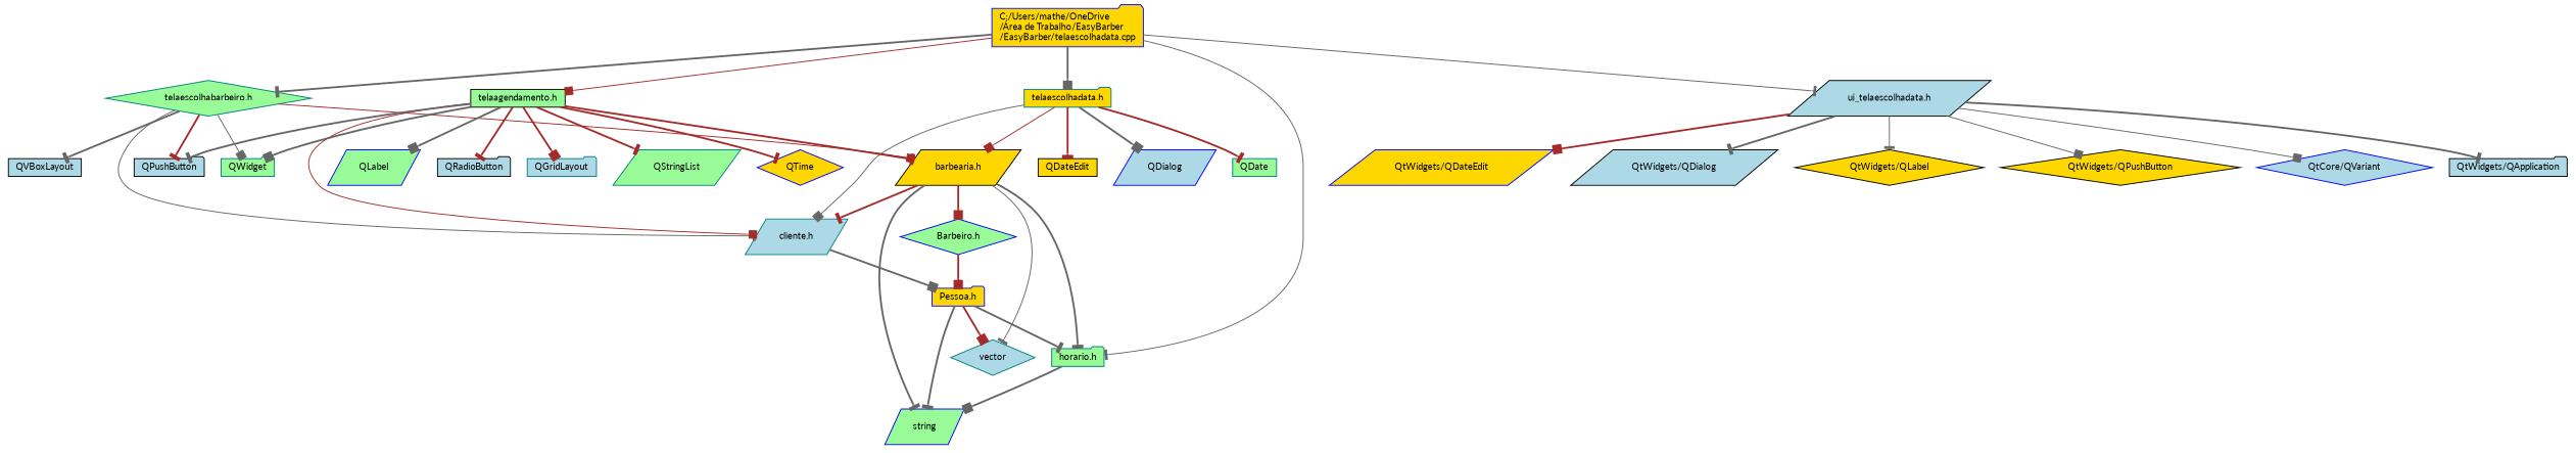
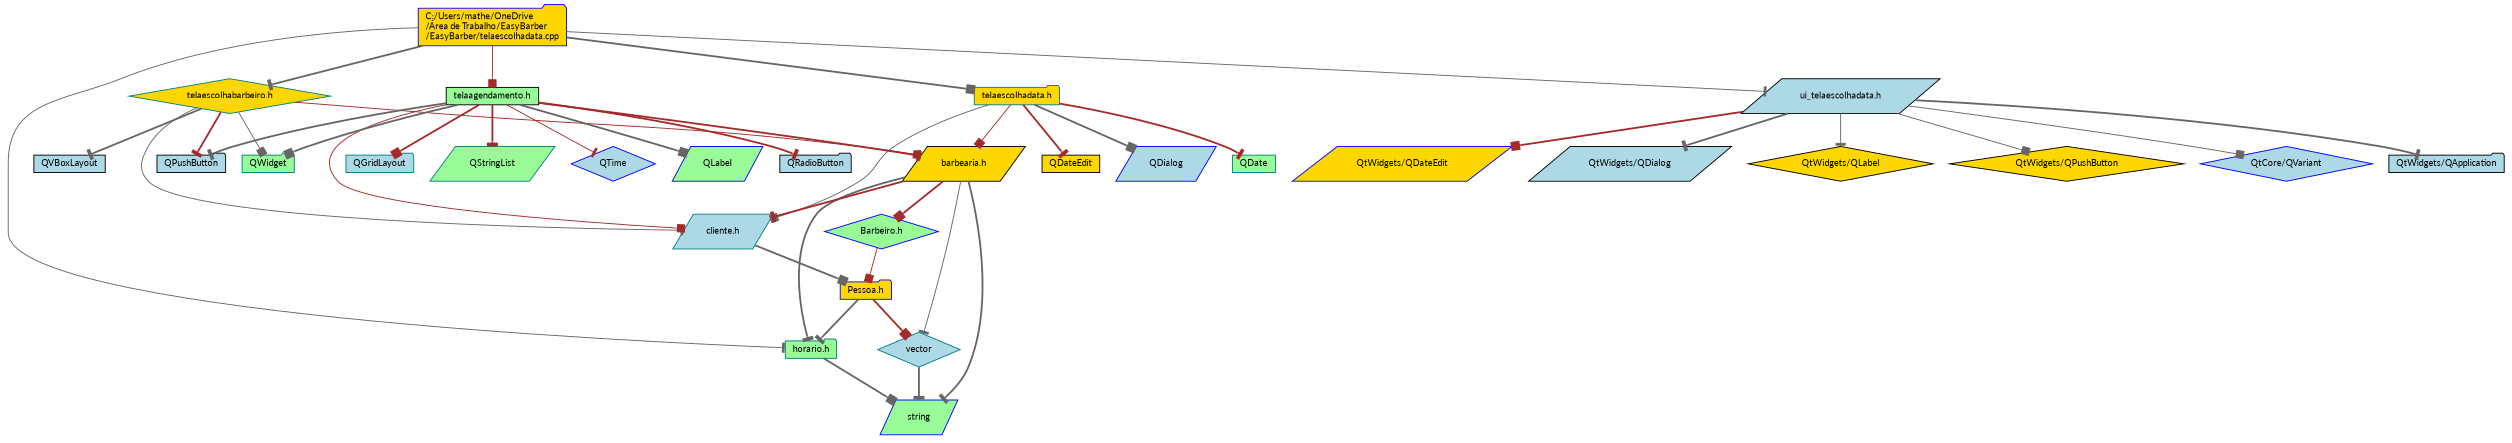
  digraph {
    fontname=Lato
    node [color=black fillcolor=lightblue fontname=Lato fontsize=10 shape=folder style=filled]
    edge [arrowhead=tee color=gray40 fontname=Lato fontsize=10 labelfontname=Helvetica labelfontsize=10 style=bold]
    n1 [color=blue fillcolor=gold fontcolor=black height=0.2 label="C:/Users/mathe/OneDrive\l/Área de Trabalho/EasyBarber\l/EasyBarber/telaescolhadata.cpp" width=0.4]
    n2 [color=teal fillcolor=gold height=0.2 label="telaescolhadata.h" width=0.4]
    n3 [color=teal fillcolor=palegreen height=0.2 label="horario.h" width=0.4]
    n4 [height=0.2 label="ui_telaescolhadata.h" shape=parallelogram width=0.4]
-   n5 [color=teal fillcolor=palegreen height=0.2 label="telaescolhabarbeiro.h" shape=diamond width=0.4]
+   n5 [color=teal fillcolor=gold height=0.2 label="telaescolhabarbeiro.h" shape=diamond width=0.4]
    n6 [fillcolor=palegreen height=0.2 label="telaagendamento.h" shape=box width=0.4]
    n7 [fillcolor=gold height=0.2 label="barbearia.h" shape=parallelogram width=0.4]
    n8 [color=teal height=0.2 label="cliente.h" shape=parallelogram width=0.4]
    n9 [color=blue height=0.2 label=QDialog shape=parallelogram width=0.4]
    n10 [color=teal fillcolor=palegreen height=0.2 label=QDate shape=box width=0.4]
    n11 [fillcolor=gold height=0.2 label=QDateEdit shape=box width=0.4]
    n12 [color=blue fillcolor=palegreen height=0.2 label=string shape=parallelogram width=0.4]
    n13 [color=blue height=0.2 label="QtCore/QVariant" shape=diamond width=0.4]
    n14 [height=0.2 label="QtWidgets/QApplication" width=0.4]
    n15 [color=blue fillcolor=gold height=0.2 label="QtWidgets/QDateEdit" shape=parallelogram width=0.4]
    n16 [height=0.2 label="QtWidgets/QDialog" shape=parallelogram width=0.4]
    n17 [fillcolor=gold height=0.2 label="QtWidgets/QLabel" shape=diamond width=0.4]
    n18 [fillcolor=gold height=0.2 label="QtWidgets/QPushButton" shape=diamond width=0.4]
    n19 [color=teal fillcolor=palegreen height=0.2 label=QWidget width=0.4]
    n20 [height=0.2 label=QVBoxLayout shape=box width=0.4]
    n21 [height=0.2 label=QPushButton width=0.4]
    n22 [color=blue fillcolor=palegreen height=0.2 label=QLabel shape=parallelogram width=0.4]
    n23 [height=0.2 label=QRadioButton width=0.4]
    n24 [color=teal height=0.2 label=QGridLayout width=0.4]
    n25 [color=teal fillcolor=palegreen height=0.2 label=QStringList shape=parallelogram width=0.4]
-   n26 [color=blue fillcolor=gold height=0.2 label=QTime shape=diamond width=0.4]
+   n26 [color=blue height=0.2 label=QTime shape=diamond width=0.4]
    n27 [color=teal height=0.2 label=vector shape=diamond width=0.4]
    n28 [color=blue fillcolor=palegreen height=0.2 label="Barbeiro.h" shape=diamond width=0.4]
    n29 [color=blue fillcolor=gold height=0.2 label="Pessoa.h" width=0.4]
    n1 -> n2 [arrowhead=box]
    n1 -> n3 [style=solid]
    n1 -> n4 [style=solid]
    n1 -> n5
    n1 -> n6 [arrowhead=box color=brown style=solid]
    n2 -> n7 [arrowhead=box color=brown style=solid]
    n2 -> n8 [arrowhead=box style=solid]
    n2 -> n9 [arrowhead=box]
    n2 -> n10 [color=brown]
    n2 -> n11 [color=brown]
    n3 -> n12 [arrowhead=box]
    n4 -> n13 [arrowhead=box style=solid]
    n4 -> n14
    n4 -> n15 [arrowhead=box color=brown]
    n4 -> n16
    n4 -> n17 [style=solid]
    n4 -> n18 [arrowhead=box style=solid]
    n5 -> n7 [arrowhead=box color=brown style=solid]
    n5 -> n8 [style=solid]
    n5 -> n19 [arrowhead=box style=solid]
    n5 -> n20
    n5 -> n21 [color=brown]
    n6 -> n7 [color=brown]
    n6 -> n8 [arrowhead=box color=brown style=solid]
    n6 -> n19 [arrowhead=box]
    n6 -> n21
    n6 -> n22 [arrowhead=box]
    n6 -> n23 [color=brown]
    n6 -> n24 [arrowhead=box color=brown]
    n6 -> n25 [color=brown]
-   n6 -> n26 [color=brown]
+   n6 -> n26 [color=brown style=solid]
    n7 -> n3
    n7 -> n8 [color=brown]
    n7 -> n12
    n7 -> n27 [style=solid]
    n7 -> n28 [arrowhead=box color=brown]
    n8 -> n29 [arrowhead=box]
-   n28 -> n29 [arrowhead=box color=brown]
+   n28 -> n29 [arrowhead=box color=brown style=solid]
    n29 -> n3
-   n29 -> n12
+   n27 -> n12
    n29 -> n27 [arrowhead=box color=brown]
  }
